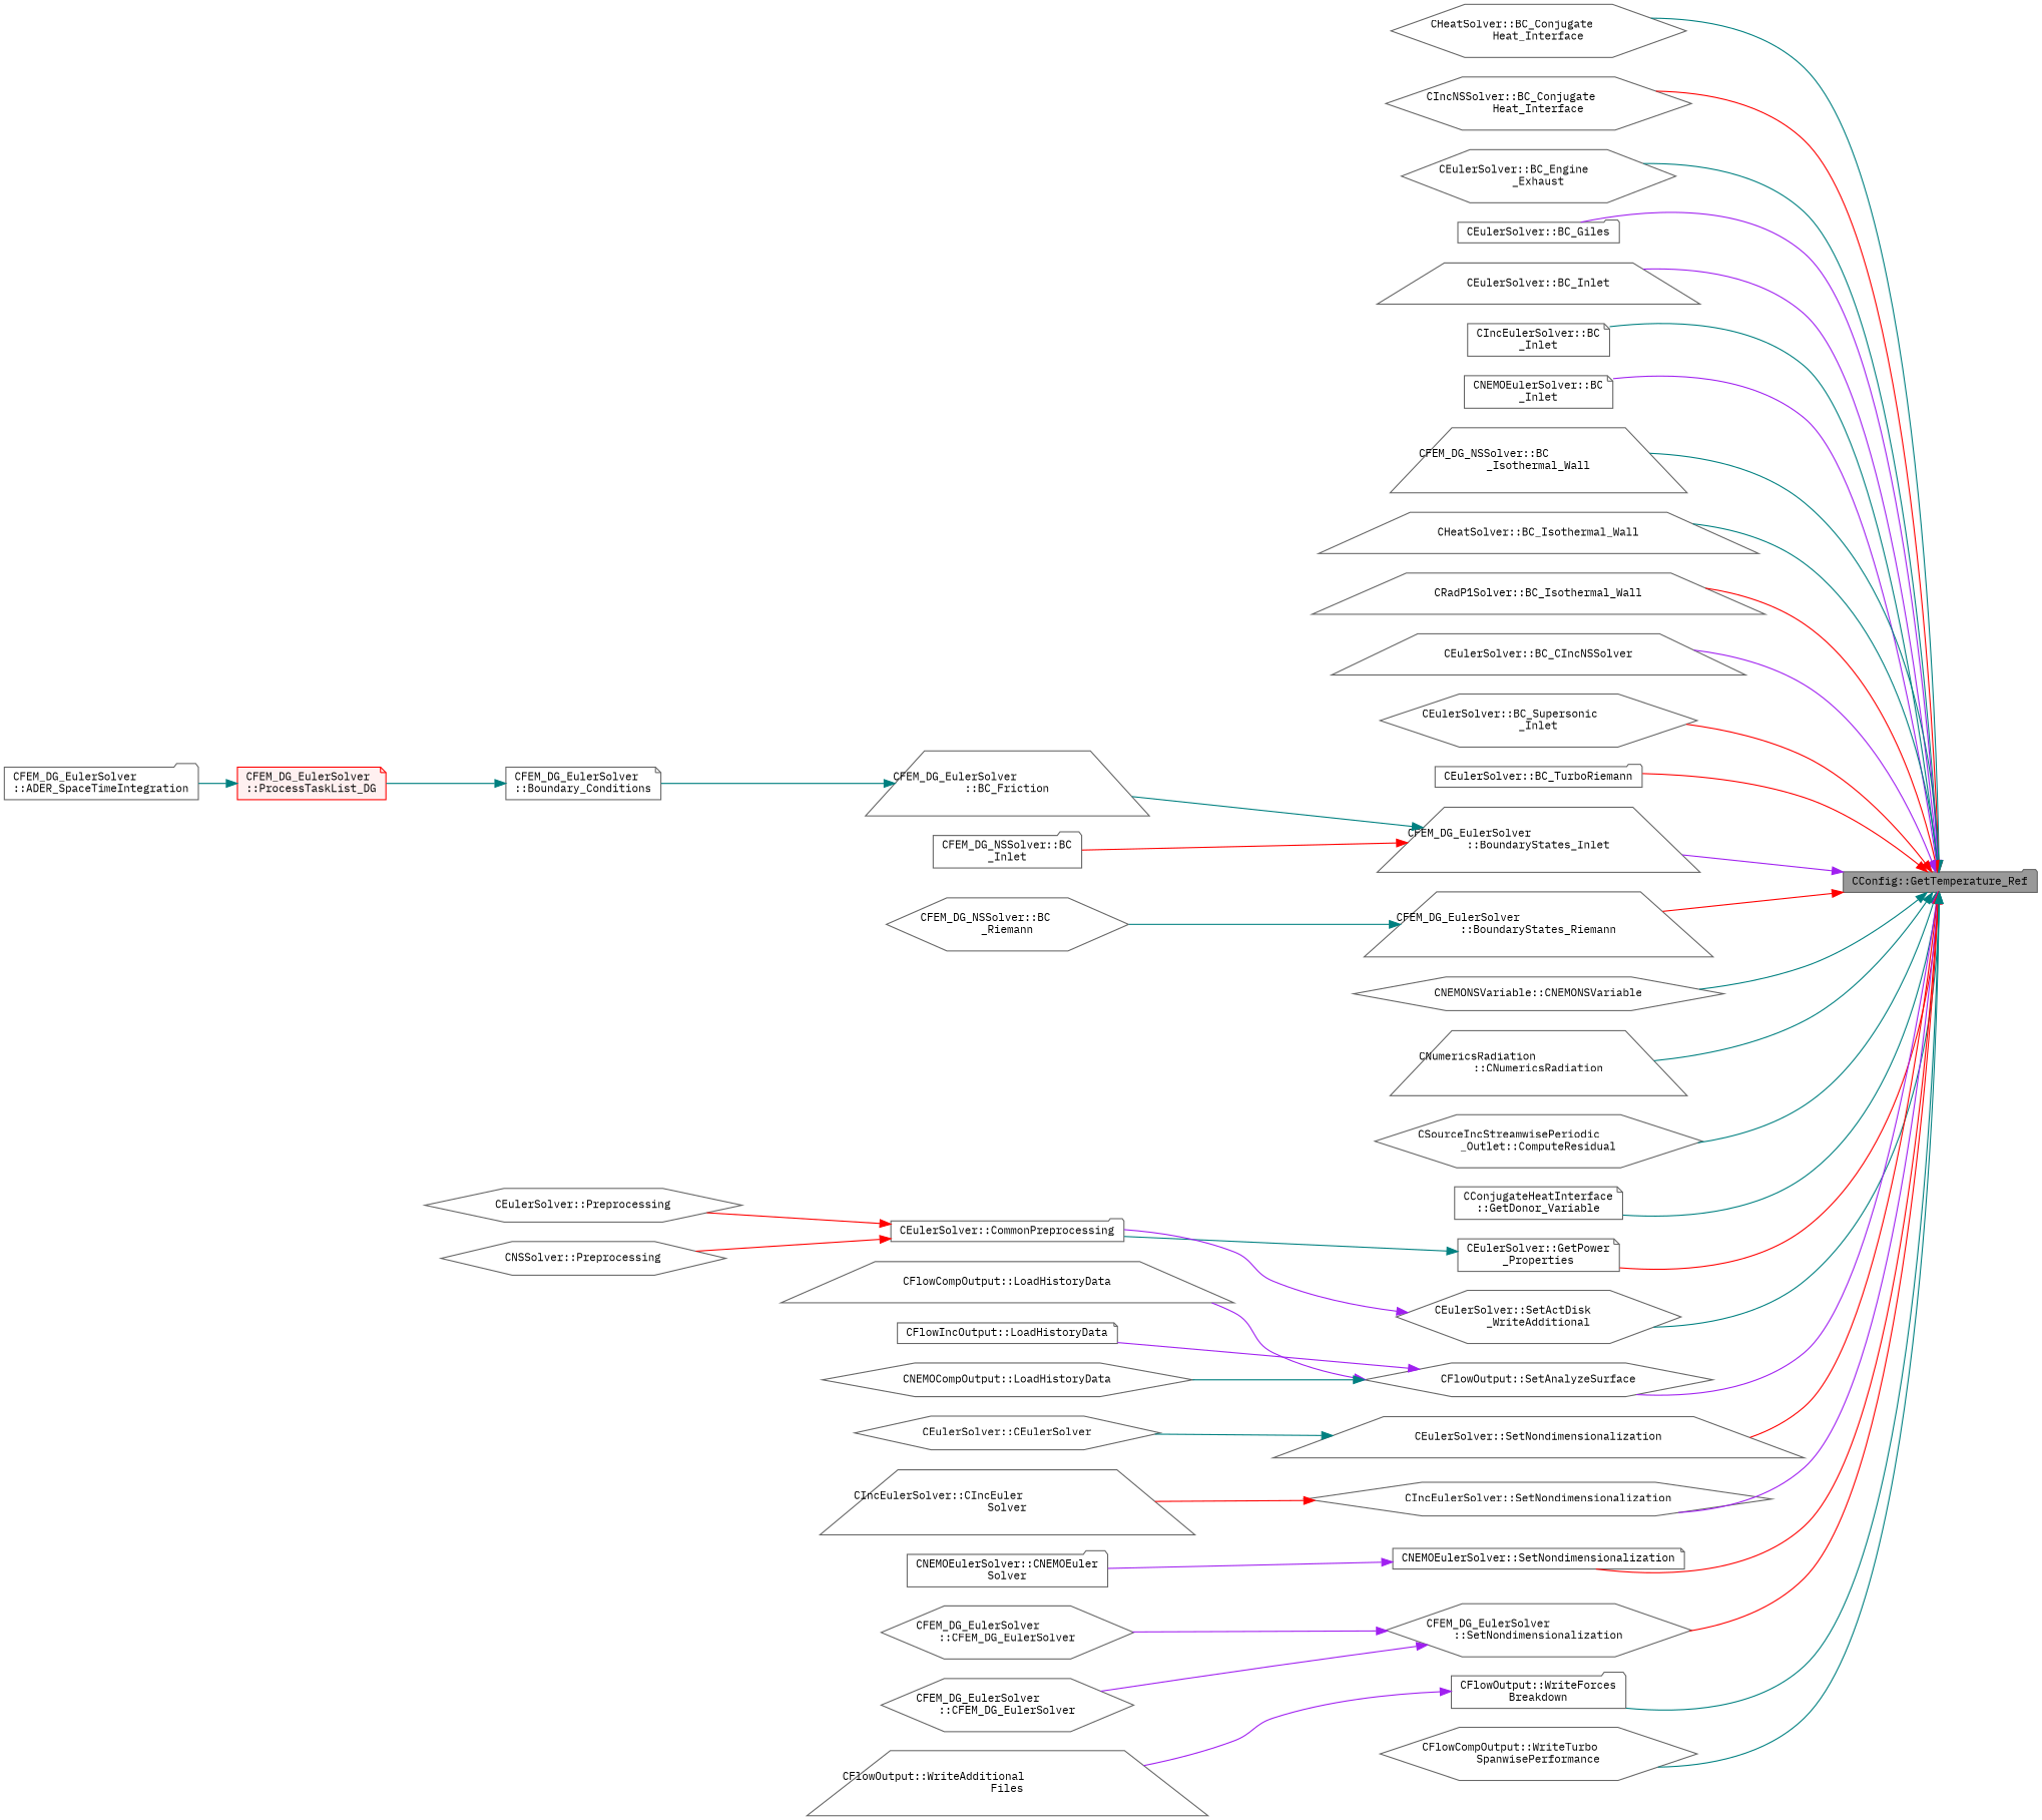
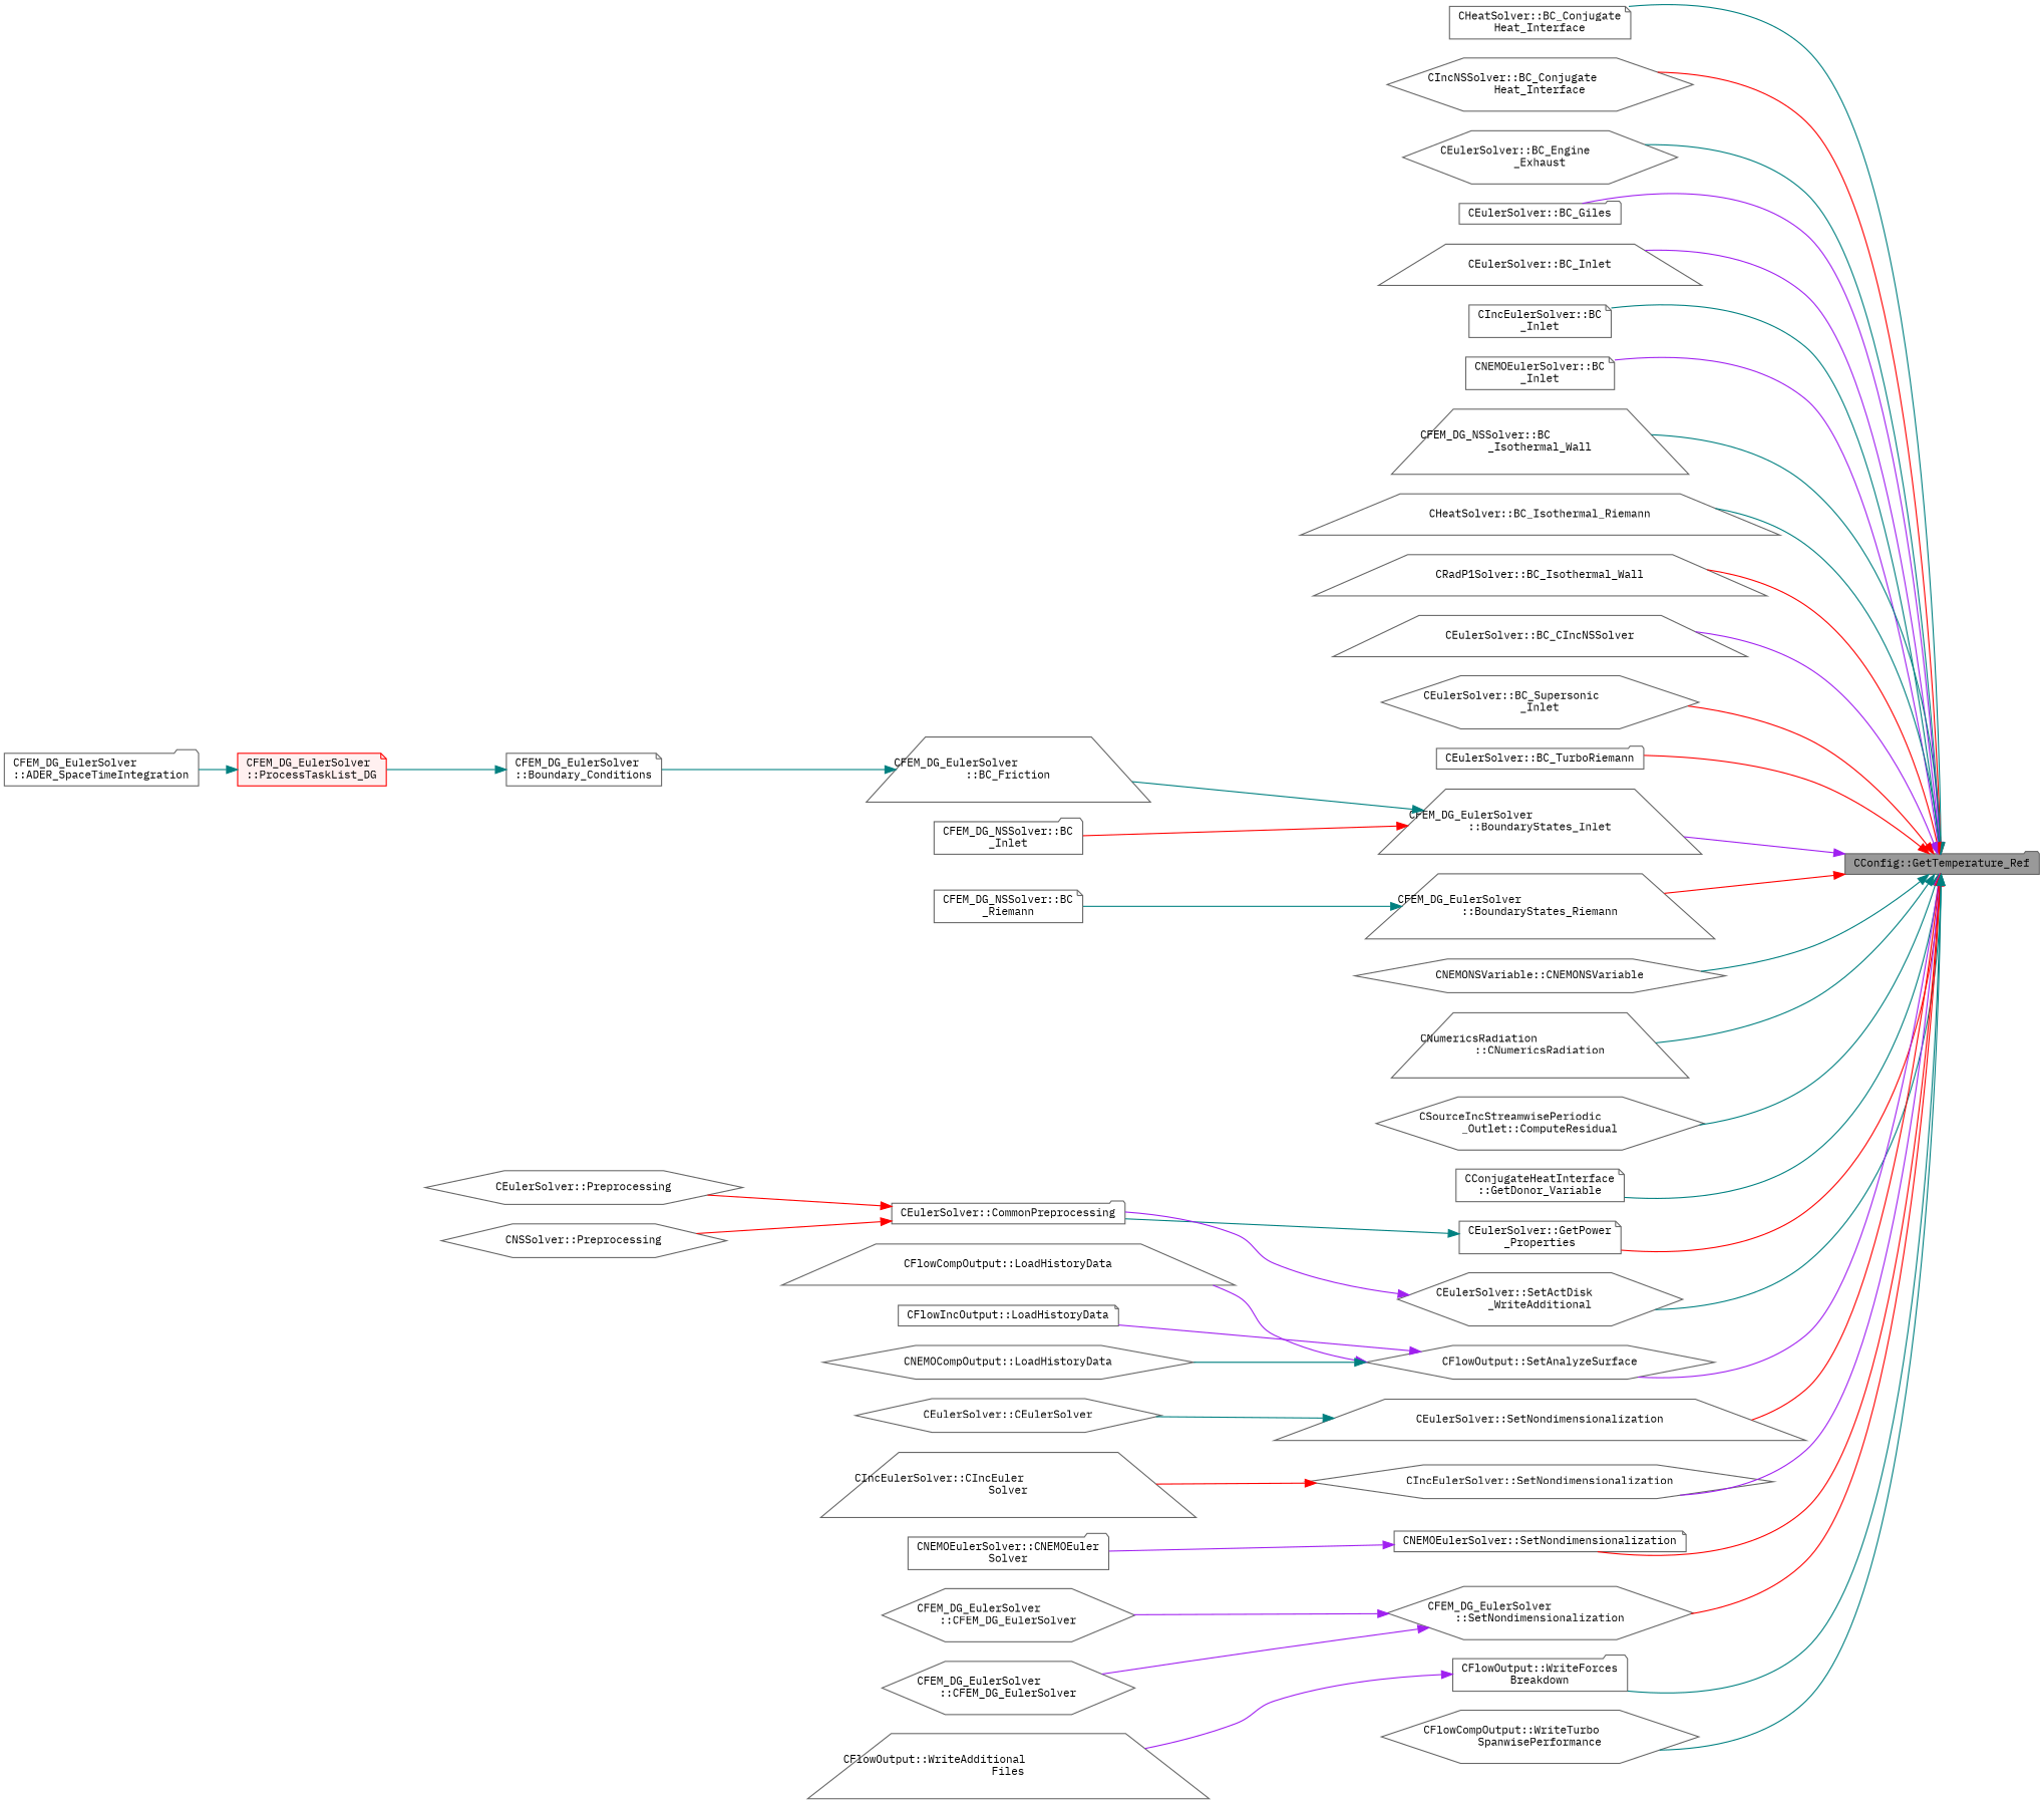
  digraph {
    fontname="IBM Plex Mono"
    rankdir=RL
    node [color=grey40 fillcolor=white fontname="IBM Plex Mono" fontsize=10 shape=hexagon style=filled]
    edge [color=teal dir=back fontname="IBM Plex Mono" fontsize=10 labelfontname=Helvetica labelfontsize=10 style=solid]
    n1 [color=gray40 fillcolor=grey60 fontcolor=black height=0.2 label="CConfig::GetTemperature_Ref" shape=folder width=0.4]
-   n2 [height=0.2 label="CHeatSolver::BC_Conjugate\lHeat_Interface" width=0.4]
+   n2 [height=0.2 label="CHeatSolver::BC_Conjugate\lHeat_Interface" shape=note width=0.4]
    n3 [height=0.2 label="CIncNSSolver::BC_Conjugate\lHeat_Interface" width=0.4]
    n4 [height=0.2 label="CEulerSolver::BC_Engine\l_Exhaust" width=0.4]
    n5 [height=0.2 label="CEulerSolver::BC_Giles" shape=folder width=0.4]
    n6 [height=0.2 label="CEulerSolver::BC_Inlet" shape=trapezium width=0.4]
    n7 [height=0.2 label="CIncEulerSolver::BC\l_Inlet" shape=note width=0.4]
    n8 [height=0.2 label="CNEMOEulerSolver::BC\l_Inlet" shape=note width=0.4]
    n9 [height=0.2 label="CFEM_DG_NSSolver::BC\l_Isothermal_Wall" shape=trapezium width=0.4]
-   n10 [height=0.2 label="CHeatSolver::BC_Isothermal_Wall" shape=trapezium width=0.4]
+   n10 [height=0.2 label="CHeatSolver::BC_Isothermal_Riemann" shape=trapezium width=0.4]
    n11 [height=0.2 label="CRadP1Solver::BC_Isothermal_Wall" shape=trapezium width=0.4]
    n12 [height=0.2 label="CEulerSolver::BC_CIncNSSolver" shape=trapezium width=0.4]
    n13 [height=0.2 label="CEulerSolver::BC_Supersonic\l_Inlet" width=0.4]
    n14 [height=0.2 label="CEulerSolver::BC_TurboRiemann" shape=folder width=0.4]
    n15 [height=0.2 label="CFEM_DG_EulerSolver\l::BoundaryStates_Inlet" shape=trapezium width=0.4]
    n16 [height=0.2 label="CFEM_DG_EulerSolver\l::BoundaryStates_Riemann" shape=trapezium width=0.4]
    n17 [height=0.2 label="CNEMONSVariable::CNEMONSVariable" width=0.4]
    n18 [height=0.2 label="CNumericsRadiation\l::CNumericsRadiation" shape=trapezium width=0.4]
    n19 [height=0.2 label="CSourceIncStreamwisePeriodic\l_Outlet::ComputeResidual" width=0.4]
    n20 [height=0.2 label="CConjugateHeatInterface\l::GetDonor_Variable" shape=note width=0.4]
    n21 [height=0.2 label="CEulerSolver::GetPower\l_Properties" shape=note width=0.4]
    n22 [height=0.2 label="CEulerSolver::SetActDisk\l_WriteAdditional" width=0.4]
    n23 [height=0.2 label="CFlowOutput::SetAnalyzeSurface" width=0.4]
    n24 [height=0.2 label="CEulerSolver::SetNondimensionalization" shape=trapezium width=0.4]
    n25 [height=0.2 label="CIncEulerSolver::SetNondimensionalization" width=0.4]
    n26 [height=0.2 label="CNEMOEulerSolver::SetNondimensionalization" shape=note width=0.4]
    n27 [height=0.2 label="CFEM_DG_EulerSolver\l::SetNondimensionalization" width=0.4]
    n28 [height=0.2 label="CFlowOutput::WriteForces\lBreakdown" shape=folder width=0.4]
    n29 [height=0.2 label="CFlowCompOutput::WriteTurbo\lSpanwisePerformance" width=0.4]
    n30 [height=0.2 label="CFEM_DG_EulerSolver\l::BC_Friction" shape=trapezium width=0.4]
    n31 [height=0.2 label="CFEM_DG_NSSolver::BC\l_Inlet" shape=folder width=0.4]
-   n32 [height=0.2 label="CFEM_DG_NSSolver::BC\l_Riemann" width=0.4]
+   n32 [height=0.2 label="CFEM_DG_NSSolver::BC\l_Riemann" shape=note width=0.4]
    n33 [height=0.2 label="CEulerSolver::CommonPreprocessing" shape=folder width=0.4]
    n34 [height=0.2 label="CFlowCompOutput::LoadHistoryData" shape=trapezium width=0.4]
    n35 [height=0.2 label="CFlowIncOutput::LoadHistoryData" shape=note width=0.4]
    n36 [height=0.2 label="CNEMOCompOutput::LoadHistoryData" width=0.4]
    n37 [height=0.2 label="CEulerSolver::CEulerSolver" width=0.4]
    n38 [height=0.2 label="CIncEulerSolver::CIncEuler\lSolver" shape=trapezium width=0.4]
    n39 [height=0.2 label="CNEMOEulerSolver::CNEMOEuler\lSolver" shape=folder width=0.4]
    n40 [height=0.2 label="CFEM_DG_EulerSolver\l::CFEM_DG_EulerSolver" width=0.4]
    n41 [height=0.2 label="CFEM_DG_EulerSolver\l::CFEM_DG_EulerSolver" width=0.4]
    n42 [height=0.2 label="CFlowOutput::WriteAdditional\lFiles" shape=trapezium width=0.4]
    n43 [height=0.2 label="CFEM_DG_EulerSolver\l::Boundary_Conditions" shape=note width=0.4]
    n44 [color=red fillcolor="#FFF0F0" height=0.2 label="CFEM_DG_EulerSolver\l::ProcessTaskList_DG" shape=note width=0.4]
    n45 [height=0.2 label="CFEM_DG_EulerSolver\l::ADER_SpaceTimeIntegration" shape=folder width=0.4]
    n46 [height=0.2 label="CEulerSolver::Preprocessing" width=0.4]
    n47 [height=0.2 label="CNSSolver::Preprocessing" width=0.4]
    n1 -> n2
    n1 -> n3 [color=red]
    n1 -> n4
    n1 -> n5 [color=purple]
    n1 -> n6 [color=purple]
    n1 -> n7
    n1 -> n8 [color=purple]
    n1 -> n9
    n1 -> n10
    n1 -> n11 [color=red]
    n1 -> n12 [color=purple]
    n1 -> n13 [color=red]
    n1 -> n14 [color=red]
    n1 -> n15 [color=purple]
    n1 -> n16 [color=red]
    n1 -> n17
    n1 -> n18
    n1 -> n19
    n1 -> n20
    n1 -> n21 [color=red]
    n1 -> n22
    n1 -> n23 [color=purple]
    n1 -> n24 [color=red]
    n1 -> n25 [color=purple]
    n1 -> n26 [color=red]
    n1 -> n27 [color=red]
    n1 -> n28
    n1 -> n29
    n15 -> n30
    n15 -> n31 [color=red]
    n16 -> n32
    n21 -> n33
    n22 -> n33 [color=purple]
    n23 -> n34 [color=purple]
    n23 -> n35 [color=purple]
    n23 -> n36
    n24 -> n37
    n25 -> n38 [color=red]
    n26 -> n39 [color=purple]
    n27 -> n40 [color=purple]
    n27 -> n41 [color=purple]
    n28 -> n42 [color=purple]
    n30 -> n43
    n33 -> n46 [color=red]
    n33 -> n47 [color=red]
    n43 -> n44
    n44 -> n45
  }
